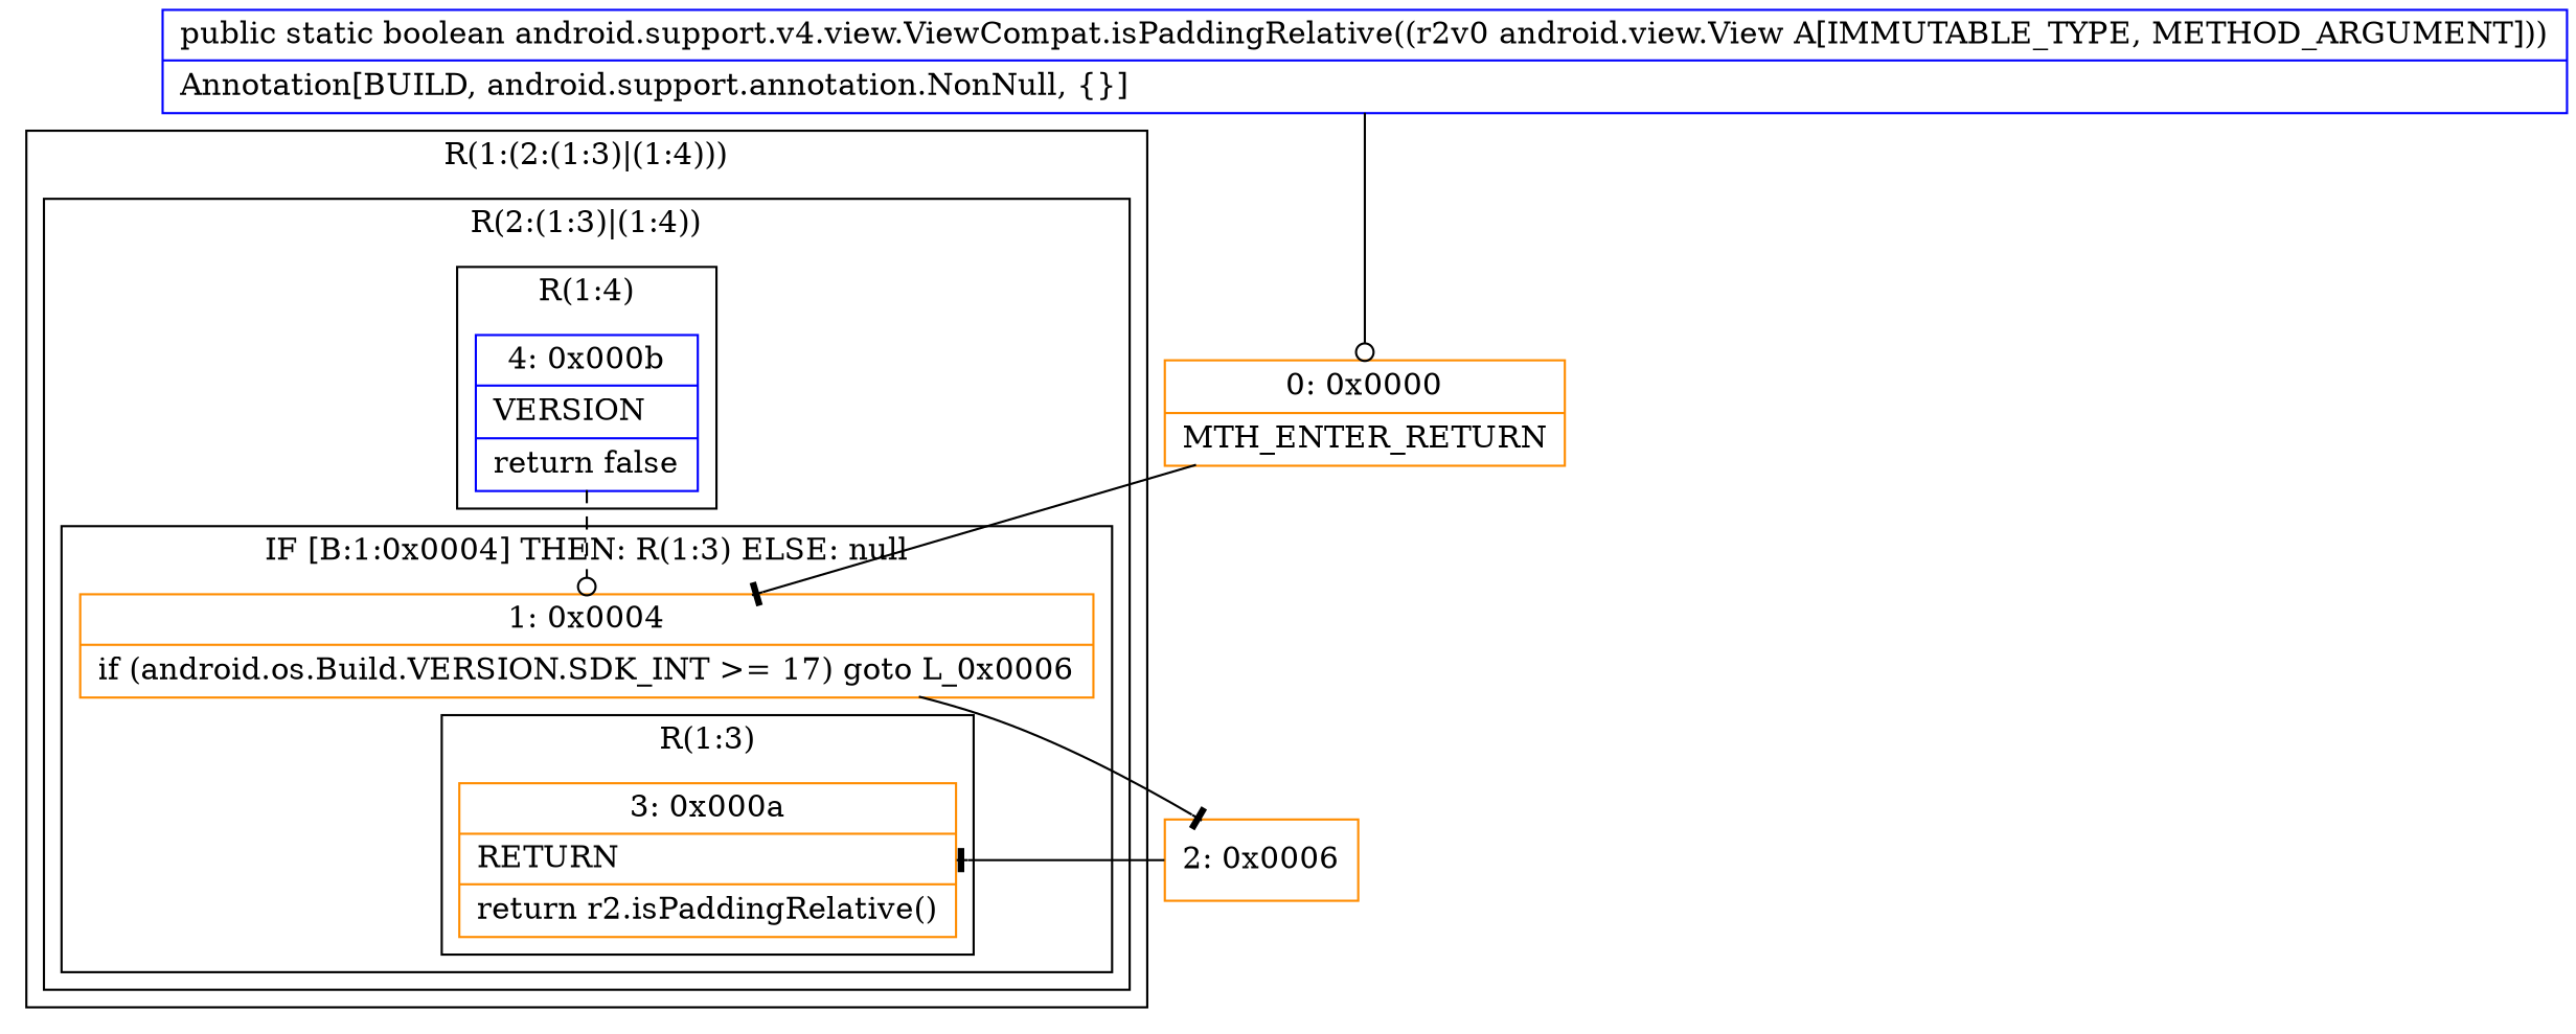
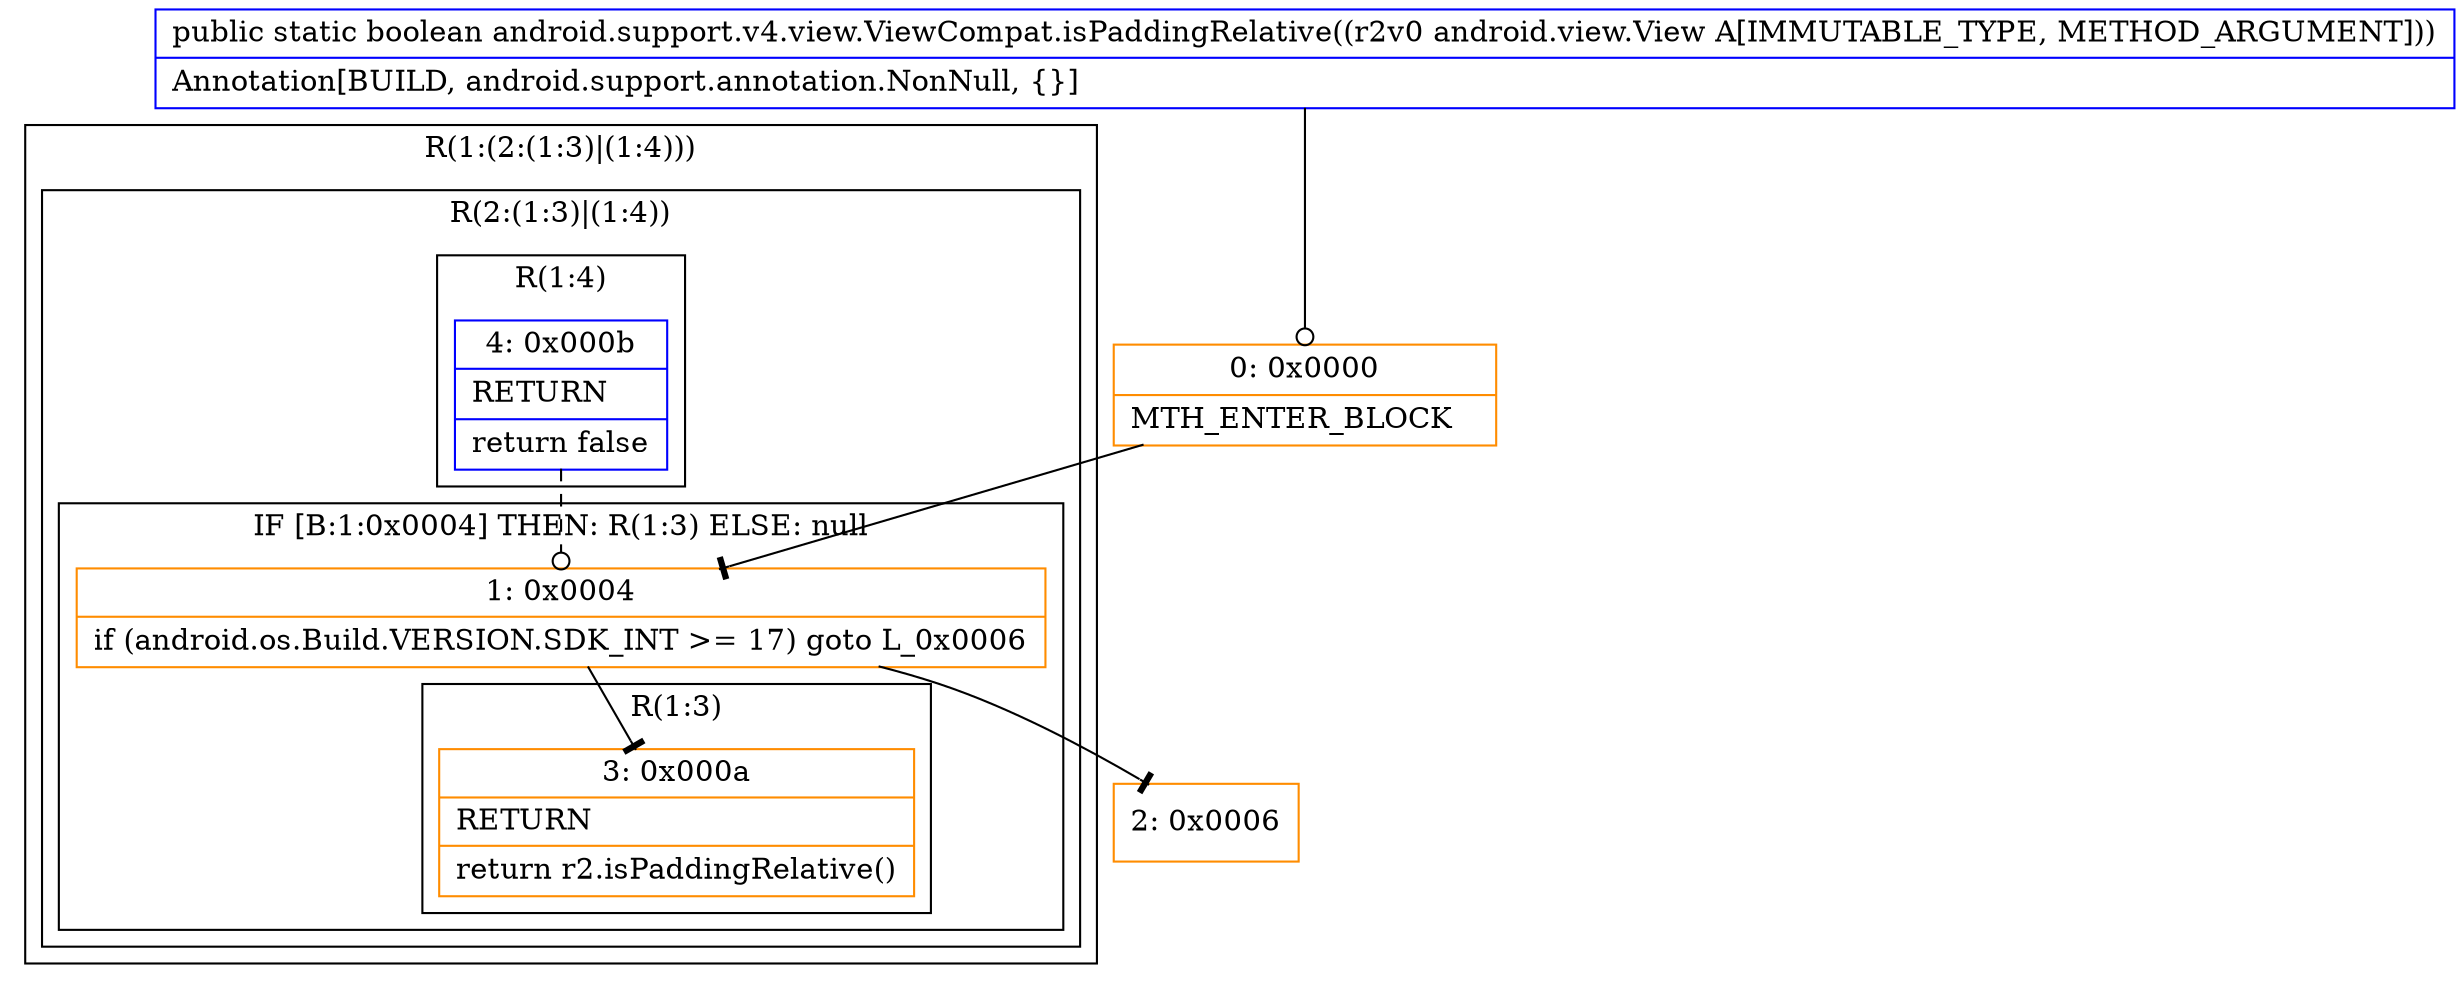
  digraph {
    node [color=darkorange shape=record]
    edge [arrowhead=tee]
    n1 [label="{3\:\ 0x000a|RETURN\l|return r2.isPaddingRelative()\l}"]
    n2 [label="{1\:\ 0x0004|if (android.os.Build.VERSION.SDK_INT \>= 17) goto L_0x0006\l}"]
-   n3 [color=blue label="{4\:\ 0x000b|VERSION\l|return false\l}"]
+   n3 [color=blue label="{4\:\ 0x000b|RETURN\l|return false\l}"]
    n4 [label="{2\:\ 0x0006}"]
-   n5 [label="{0\:\ 0x0000|MTH_ENTER_RETURN\l}"]
+   n5 [label="{0\:\ 0x0000|MTH_ENTER_BLOCK\l}"]
    n6 [color=blue label="{public static boolean android.support.v4.view.ViewCompat.isPaddingRelative((r2v0 android.view.View A[IMMUTABLE_TYPE, METHOD_ARGUMENT]))  | Annotation[BUILD, android.support.annotation.NonNull, \{\}]\l}"]
    subgraph cluster_1 {
      label="R(1:(2:(1:3)|(1:4)))"
      subgraph cluster_2 {
        label="R(2:(1:3)|(1:4))"
        subgraph cluster_3 {
          label="IF [B:1:0x0004] THEN: R(1:3) ELSE: null"
          n2
          subgraph cluster_4 {
            label="R(1:3)"
            n1
          }
        }
        subgraph cluster_5 {
          label="R(1:4)"
          n3
        }
      }
    }
    n2 -> n4
    n3 -> n2 [arrowhead=odot style=dashed]
-   n4 -> n1
+   n2 -> n1
    n5 -> n2
    n6 -> n5 [arrowhead=odot]
  }
